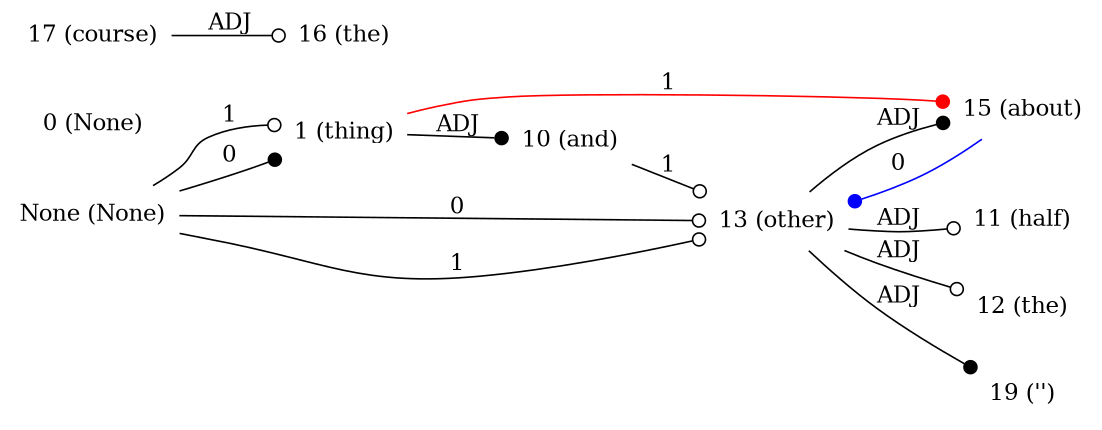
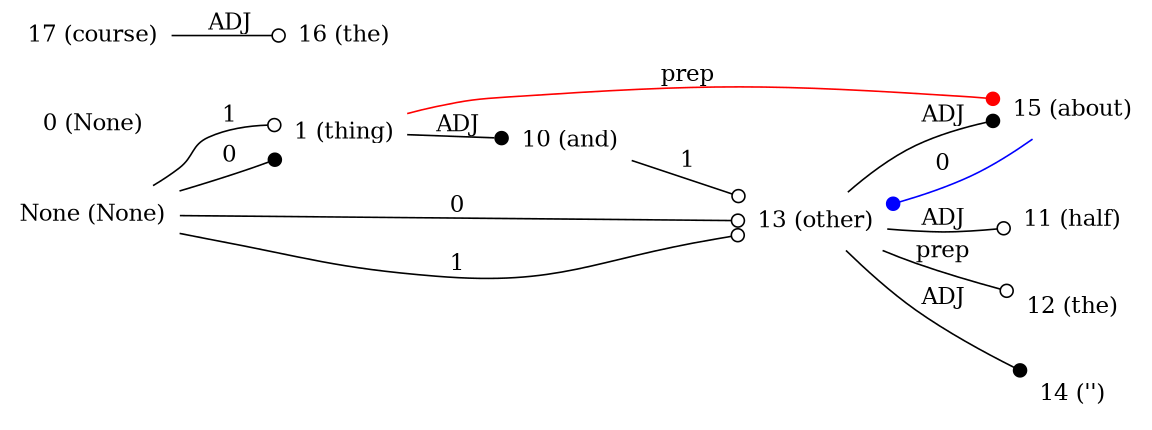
  digraph {
    rankdir=LR
    node [color=purple shape=plaintext]
    edge [arrowhead=odot dir=forward]
    n1 [label="None (None)"]
    n2 [color=gray40 label="1 (thing)"]
    n3 [color=brown label="13 (other)"]
    n4 [color=red label="10 (and)"]
    n5 [label="15 (about)"]
    n6 [color=brown label="11 (half)"]
    n7 [label="12 (the)"]
-   n8 [color=red label="19 ('')"]
+   n8 [color=red label="14 ('')"]
    n9 [label="0 (None)"]
    n10 [color=brown label="17 (course)"]
    n11 [color=red label="16 (the)"]
    n1 -> n2 [label=1]
    n1 -> n2 [arrowhead=dot label=0]
    n1 -> n3 [label=1]
    n1 -> n3 [label=0]
    n2 -> n4 [arrowhead=dot label=ADJ]
-   n2 -> n5 [arrowhead=dot color=red label=1]
+   n2 -> n5 [arrowhead=dot color=red label=prep]
    n3 -> n5 [arrowhead=dot label=ADJ]
    n3 -> n6 [label=ADJ]
-   n3 -> n7 [label=ADJ]
+   n3 -> n7 [label=prep]
    n3 -> n8 [arrowhead=dot label=ADJ]
    n4 -> n3 [label=1]
    n5 -> n3 [arrowhead=dot color=blue label=0]
    n10 -> n11 [label=ADJ]
  }
